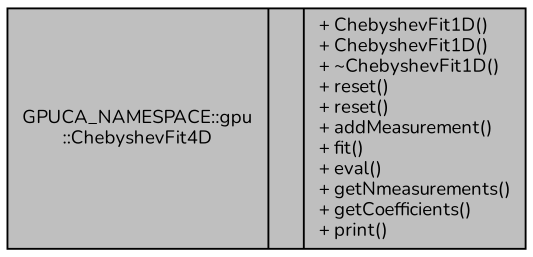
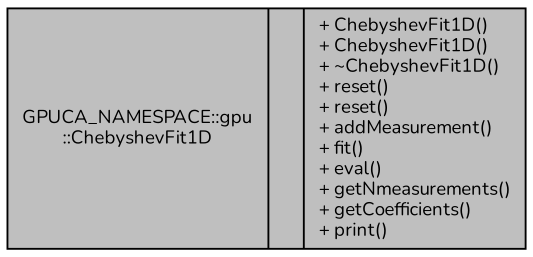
  digraph {
    rankdir=LR
    fontname=Nunito
-   n1 [color=black fillcolor=grey75 fontcolor=black fontname=Nunito fontsize=10 height=0.2 label="{GPUCA_NAMESPACE::gpu\l::ChebyshevFit4D\n||+ ChebyshevFit1D()\l+ ChebyshevFit1D()\l+ ~ChebyshevFit1D()\l+ reset()\l+ reset()\l+ addMeasurement()\l+ fit()\l+ eval()\l+ getNmeasurements()\l+ getCoefficients()\l+ print()\l}" shape=record style=filled width=0.4]
+   n1 [color=black fillcolor=grey75 fontcolor=black fontname=Nunito fontsize=10 height=0.2 label="{GPUCA_NAMESPACE::gpu\l::ChebyshevFit1D\n||+ ChebyshevFit1D()\l+ ChebyshevFit1D()\l+ ~ChebyshevFit1D()\l+ reset()\l+ reset()\l+ addMeasurement()\l+ fit()\l+ eval()\l+ getNmeasurements()\l+ getCoefficients()\l+ print()\l}" shape=record style=filled width=0.4]
  }
